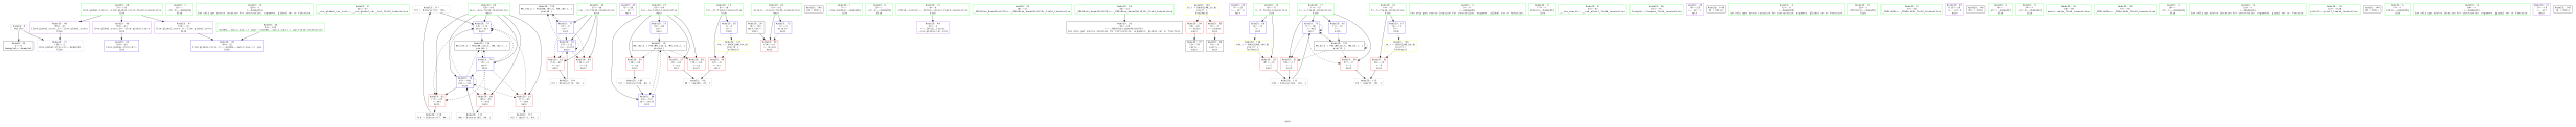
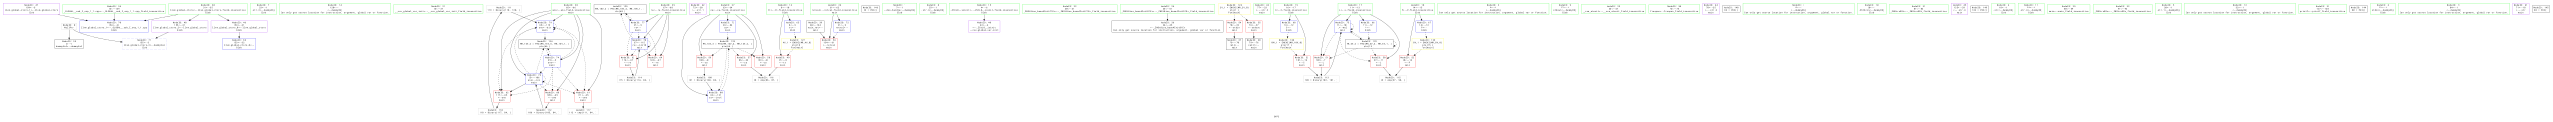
  digraph {
    fontname="Roboto Mono"
    label=SVFG
    node [color=green fontname="Roboto Mono" shape=record]
    edge [fontname="Roboto Mono" style=solid]
    n1 [color=grey label="{NodeID: 0\nNullPtr}"]
    n2 [color=black label="{NodeID: 35\n2\<--3\ndummyVal\<--dummyVal\n}"]
    n3 [color=blue label="{NodeID: 71\n155\<--3\nllvm.global_ctors_2\<--dummyVal\nGlob }" style=dotted]
    n4 [label="{NodeID: 7\n23\<--1\n.str.2\<--dummyObj\nGlob }"]
    n5 [label="{NodeID: 14\n120\<--1\n\<--dummyObj\nCan only get source location for instruction, argument, global var or function.}"]
    n6 [label="{NodeID: 21\n36\<--37\n__cxx_global_var_init\<--__cxx_global_var_init_field_insensitive\n}"]
    n7 [color=grey label="{NodeID: 111\n119 = Binary(118, 120, )\n}"]
    n8 [color=blue label="{NodeID: 79\n65\<--119\nans\<--div\nmain\n}"]
    n9 [color=red label="{NodeID: 61\n111\<--65\n\<--ans\nmain\n}"]
    n10 [color=red label="{NodeID: 62\n117\<--65\n\<--ans\nmain\n}"]
    n11 [color=black label="{NodeID: 124\nMR_16V_2 = PHI(MR_16V_6, MR_16V_1, )\npts\{66 \}\n}"]
    n12 [color=grey label="{NodeID: 117\n112 = cmp(111, 84, )\n}"]
    n13 [color=grey label="{NodeID: 110\n118 = Binary(117, 84, )\n}"]
    n14 [color=blue label="{NodeID: 74\n65\<--9\nans\<--\nmain\n}"]
    n15 [label="{NodeID: 28\n65\<--66\nans\<--ans_field_insensitive\nmain\n}"]
    n16 [color=red label="{NodeID: 60\n105\<--65\n\<--ans\nmain\n}"]
    n17 [color=blue label="{NodeID: 76\n65\<--106\nans\<--inc\nmain\n}"]
    n18 [color=grey label="{NodeID: 112\n106 = Binary(105, 84, )\n}"]
    n19 [color=black label="{NodeID: 125\nMR_18V_2 = PHI(MR_18V_4, MR_18V_1, )\npts\{68 \}\n}"]
    n20 [color=blue label="{NodeID: 77\n67\<--9\nre\<--\nmain\n}"]
    n21 [color=red label="{NodeID: 63\n114\<--67\n\<--re\nmain\n}"]
    n22 [color=red label="{NodeID: 64\n124\<--67\n\<--re\nmain\n}"]
    n23 [color=blue label="{NodeID: 78\n67\<--115\nre\<--inc10\nmain\n}"]
    n24 [color=grey label="{NodeID: 114\n115 = Binary(114, 84, )\n}"]
    n25 [color=purple label="{NodeID: 42\n72\<--20\n\<--.str.1\nmain\n}"]
    n26 [color=red label="{NodeID: 49\n87\<--8\n\<--tt\nmain\n}"]
    n27 [color=grey label="{NodeID: 116\n88 = cmp(86, 87, )\n}"]
    n28 [color=red label="{NodeID: 56\n134\<--61\n\<--retval\nmain\n}"]
    n29 [color=black label="{NodeID: 39\n60\<--134\nmain_ret\<--\nmain\n}"]
    n30 [color=black label="{NodeID: 146\n43 = PHI()\n}"]
    n31 [color=blue label="{NodeID: 70\n154\<--33\nllvm.global_ctors_1\<--_GLOBAL__sub_I_onp_1_1.cpp\nGlob }"]
    n32 [label="{NodeID: 1\n7\<--1\n__dso_handle\<--dummyObj\nGlob }"]
    n33 [label="{NodeID: 8\n25\<--1\n.str.3\<--dummyObj\nGlob }"]
    n34 [label="{NodeID: 15\n4\<--6\n_ZStL8__ioinit\<--_ZStL8__ioinit_field_insensitive\nGlob }"]
    n35 [color=purple label="{NodeID: 40\n42\<--4\n\<--_ZStL8__ioinit\n__cxx_global_var_init\n}"]
    n36 [label="{NodeID: 22\n40\<--41\n_ZNSt8ios_base4InitC1Ev\<--_ZNSt8ios_base4InitC1Ev_field_insensitive\n}"]
    n37 [label="{NodeID: 29\n67\<--68\nre\<--re_field_insensitive\nmain\n}"]
    n38 [color=black label="{NodeID: 36\n44\<--45\n\<--_ZNSt8ios_base4InitD1Ev\nCan only get source location for instruction, argument, global var or function.}"]
    n39 [color=yellow label="{NodeID: 126\n2V_1 = ENCHI(MR_2V_0)\npts\{1 \}\nFun[main]}" style=double]
    n40 [color=red label="{NodeID: 54\n70\<--22\n\<--stdin\nmain\n}"]
    n41 [color=red label="{NodeID: 55\n76\<--27\n\<--stdout\nmain\n}"]
    n42 [color=black label="{NodeID: 37\n73\<--70\ncall\<--\nmain\n}"]
    n43 [color=black label="{NodeID: 38\n79\<--76\ncall1\<--\nmain\n}"]
-   n44 [color=purple label="{NodeID: 43\n77\<--23\n\<--.str.2\nmain\n}"]
+   n44 [label="{NodeID: 43\n77\<--23\n\<--.str.2\nmain\n}"]
    n45 [color=red label="{NodeID: 50\n97\<--11\n\<--L\nmain\n}"]
    n46 [color=grey label="{NodeID: 115\n99 = cmp(97, 98, )\n}"]
    n47 [color=red label="{NodeID: 57\n86\<--63\n\<--ca\nmain\n}"]
    n48 [label="{NodeID: 2\n9\<--1\n\<--dummyObj\nCan only get source location for instruction, argument, global var or function.}"]
    n49 [label="{NodeID: 9\n27\<--1\nstdout\<--dummyObj\nGlob }"]
    n50 [label="{NodeID: 16\n8\<--10\ntt\<--tt_field_insensitive\nGlob }"]
    n51 [color=blue label="{NodeID: 65\n8\<--9\ntt\<--\nGlob }"]
    n52 [color=yellow label="{NodeID: 127\n4V_1 = ENCHI(MR_4V_0)\npts\{10 \}\nFun[main]}" style=double]
    n53 [label="{NodeID: 23\n46\<--47\n__cxa_atexit\<--__cxa_atexit_field_insensitive\n}"]
    n54 [color=grey label="{NodeID: 113\n103 = Binary(102, 101, )\n}"]
    n55 [color=blue label="{NodeID: 75\n11\<--103\nL\<--mul\nmain\n}"]
    n56 [color=red label="{NodeID: 51\n102\<--11\n\<--L\nmain\n}"]
    n57 [color=black label="{NodeID: 122\nMR_6V_2 = PHI(MR_6V_3, MR_6V_1, )\npts\{13 \}\n}"]
    n58 [label="{NodeID: 30\n74\<--75\nfreopen\<--freopen_field_insensitive\n}"]
    n59 [color=purple label="{NodeID: 44\n78\<--25\n\<--.str.3\nmain\n}"]
    n60 [color=red label="{NodeID: 58\n123\<--63\n\<--ca\nmain\n}"]
    n61 [color=black label="{NodeID: 148\n94 = PHI()\n}"]
    n62 [color=blue label="{NodeID: 72\n61\<--9\nretval\<--\nmain\n}"]
    n63 [label="{NodeID: 3\n12\<--1\n\<--dummyObj\nCan only get source location for instruction, argument, global var or function.}"]
    n64 [label="{NodeID: 10\n28\<--1\n_ZSt3cin\<--dummyObj\nGlob }"]
    n65 [label="{NodeID: 17\n11\<--13\nL\<--L_field_insensitive\nGlob }"]
    n66 [color=blue label="{NodeID: 66\n11\<--12\nL\<--\nGlob }"]
    n67 [label="{NodeID: 24\n45\<--51\n_ZNSt8ios_base4InitD1Ev\<--_ZNSt8ios_base4InitD1Ev_field_insensitive\n}"]
    n68 [label="{NodeID: 31\n81\<--82\n_ZNSirsERi\<--_ZNSirsERi_field_insensitive\n}"]
    n69 [color=purple label="{NodeID: 45\n125\<--29\n\<--.str.4\nmain\n}"]
    n70 [color=red label="{NodeID: 52\n98\<--14\n\<--P\nmain\n}"]
    n71 [color=red label="{NodeID: 59\n130\<--63\n\<--ca\nmain\n}"]
    n72 [color=grey label="{NodeID: 109\n131 = Binary(130, 84, )\n}"]
    n73 [color=blue label="{NodeID: 80\n63\<--131\nca\<--inc13\nmain\n}"]
    n74 [color=black label="{NodeID: 123\nMR_14V_3 = PHI(MR_14V_4, MR_14V_2, )\npts\{64 \}\n}"]
    n75 [color=black label="{NodeID: 149\n126 = PHI()\n}"]
    n76 [color=blue label="{NodeID: 73\n63\<--84\nca\<--\nmain\n}"]
    n77 [label="{NodeID: 4\n18\<--1\n.str\<--dummyObj\nGlob }"]
    n78 [label="{NodeID: 11\n29\<--1\n.str.4\<--dummyObj\nGlob }"]
    n79 [label="{NodeID: 18\n14\<--15\nP\<--P_field_insensitive\nGlob }"]
    n80 [color=blue label="{NodeID: 67\n14\<--12\nP\<--\nGlob }"]
    n81 [color=yellow label="{NodeID: 129\n8V_1 = ENCHI(MR_8V_0)\npts\{15 \}\nFun[main]}" style=double]
    n82 [label="{NodeID: 25\n58\<--59\nmain\<--main_field_insensitive\n}"]
    n83 [label="{NodeID: 32\n91\<--92\n_ZNSirsERx\<--_ZNSirsERx_field_insensitive\n}"]
    n84 [color=purple label="{NodeID: 46\n153\<--31\nllvm.global_ctors_0\<--llvm.global_ctors\nGlob }"]
    n85 [color=blue label="{NodeID: 69\n153\<--32\nllvm.global_ctors_0\<--\nGlob }"]
    n86 [color=red label="{NodeID: 53\n101\<--16\n\<--C\nmain\n}"]
    n87 [label="{NodeID: 5\n20\<--1\n.str.1\<--dummyObj\nGlob }"]
    n88 [label="{NodeID: 12\n32\<--1\n\<--dummyObj\nCan only get source location for instruction, argument, global var or function.}"]
    n89 [label="{NodeID: 19\n16\<--17\nC\<--C_field_insensitive\nGlob }"]
    n90 [color=blue label="{NodeID: 68\n16\<--12\nC\<--\nGlob }"]
    n91 [color=yellow label="{NodeID: 130\n10V_1 = ENCHI(MR_10V_0)\npts\{17 \}\nFun[main]}" style=double]
    n92 [label="{NodeID: 26\n61\<--62\nretval\<--retval_field_insensitive\nmain\n}"]
    n93 [label="{NodeID: 33\n127\<--128\nprintf\<--printf_field_insensitive\n}"]
    n94 [color=purple label="{NodeID: 47\n154\<--31\nllvm.global_ctors_1\<--llvm.global_ctors\nGlob }"]
    n95 [color=black label="{NodeID: 144\n80 = PHI()\n}"]
    n96 [label="{NodeID: 6\n22\<--1\nstdin\<--dummyObj\nGlob }"]
    n97 [label="{NodeID: 13\n84\<--1\n\<--dummyObj\nCan only get source location for instruction, argument, global var or function.}"]
    n98 [label="{NodeID: 20\n31\<--35\nllvm.global_ctors\<--llvm.global_ctors_field_insensitive\nGlob }"]
    n99 [color=purple label="{NodeID: 48\n155\<--31\nllvm.global_ctors_2\<--llvm.global_ctors\nGlob }"]
    n100 [label="{NodeID: 27\n63\<--64\nca\<--ca_field_insensitive\nmain\n}"]
    n101 [label="{NodeID: 34\n33\<--149\n_GLOBAL__sub_I_onp_1_1.cpp\<--_GLOBAL__sub_I_onp_1_1.cpp_field_insensitive\n}"]
    n102 [color=purple label="{NodeID: 41\n71\<--18\n\<--.str\nmain\n}"]
    n103 [color=black label="{NodeID: 145\n90 = PHI()\n}"]
    n1 -> n2
    n1 -> n3
    n7 -> n8
    n8 -> n8 [style=dashed]
    n8 -> n9 [style=dashed]
    n8 -> n10 [style=dashed]
    n8 -> n11 [style=dashed]
    n9 -> n12
    n10 -> n13
    n11 -> n14 [style=dashed]
    n13 -> n7
    n14 -> n8 [style=dashed]
    n14 -> n9 [style=dashed]
    n14 -> n10 [style=dashed]
    n14 -> n11 [style=dashed]
    n14 -> n16 [style=dashed]
    n14 -> n17 [style=dashed]
    n15 -> n8
    n15 -> n9
    n15 -> n10
    n15 -> n14
    n15 -> n16
    n15 -> n17
    n16 -> n18
    n17 -> n8 [style=dashed]
    n17 -> n9 [style=dashed]
    n17 -> n10
    n17 -> n11 [style=dashed]
    n17 -> n16 [style=dashed]
    n17 -> n17 [style=dashed]
    n18 -> n17
    n19 -> n20 [style=dashed]
    n20 -> n19 [style=dashed]
    n20 -> n21 [style=dashed]
    n20 -> n22 [style=dashed]
    n20 -> n23 [style=dashed]
    n21 -> n24
    n23 -> n19 [style=dashed]
    n23 -> n21 [style=dashed]
    n23 -> n22 [style=dashed]
    n23 -> n23 [style=dashed]
    n24 -> n23
    n26 -> n27
    n29 -> n28
    n34 -> n35
    n37 -> n20
    n37 -> n21
    n37 -> n22
    n37 -> n23
    n39 -> n40 [style=dashed]
    n39 -> n41 [style=dashed]
    n40 -> n42
    n41 -> n43
    n45 -> n46
    n47 -> n27
    n50 -> n26
    n50 -> n51
    n51 -> n52 [style=dashed]
    n52 -> n26 [style=dashed]
    n54 -> n55
    n55 -> n45 [style=dashed]
    n55 -> n55 [style=dashed]
    n55 -> n56 [style=dashed]
    n55 -> n57 [style=dashed]
    n56 -> n54
    n57 -> n45 [style=dashed]
    n57 -> n55 [style=dashed]
    n57 -> n56 [style=dashed]
    n57 -> n57 [style=dashed]
    n62 -> n28 [style=dashed]
    n65 -> n45
    n65 -> n55
    n65 -> n56
    n65 -> n66
    n66 -> n57 [style=dashed]
    n67 -> n38
    n70 -> n46
    n71 -> n72
    n72 -> n73
    n73 -> n74 [style=dashed]
    n74 -> n47 [style=dashed]
    n74 -> n60 [style=dashed]
    n74 -> n71 [style=dashed]
    n74 -> n73 [style=dashed]
    n76 -> n74 [style=dashed]
    n79 -> n70
    n79 -> n80
    n80 -> n81 [style=dashed]
    n81 -> n70 [style=dashed]
    n84 -> n85
    n86 -> n54
    n89 -> n86
    n89 -> n90
    n90 -> n91 [style=dashed]
    n91 -> n86 [style=dashed]
    n92 -> n28
    n92 -> n62
    n94 -> n31
    n98 -> n84
-   n98 -> n94
+   n98 -> n31
    n98 -> n99
    n99 -> n3
    n100 -> n47
    n100 -> n60
    n100 -> n71
    n100 -> n73
    n100 -> n76
    n101 -> n31
  }
